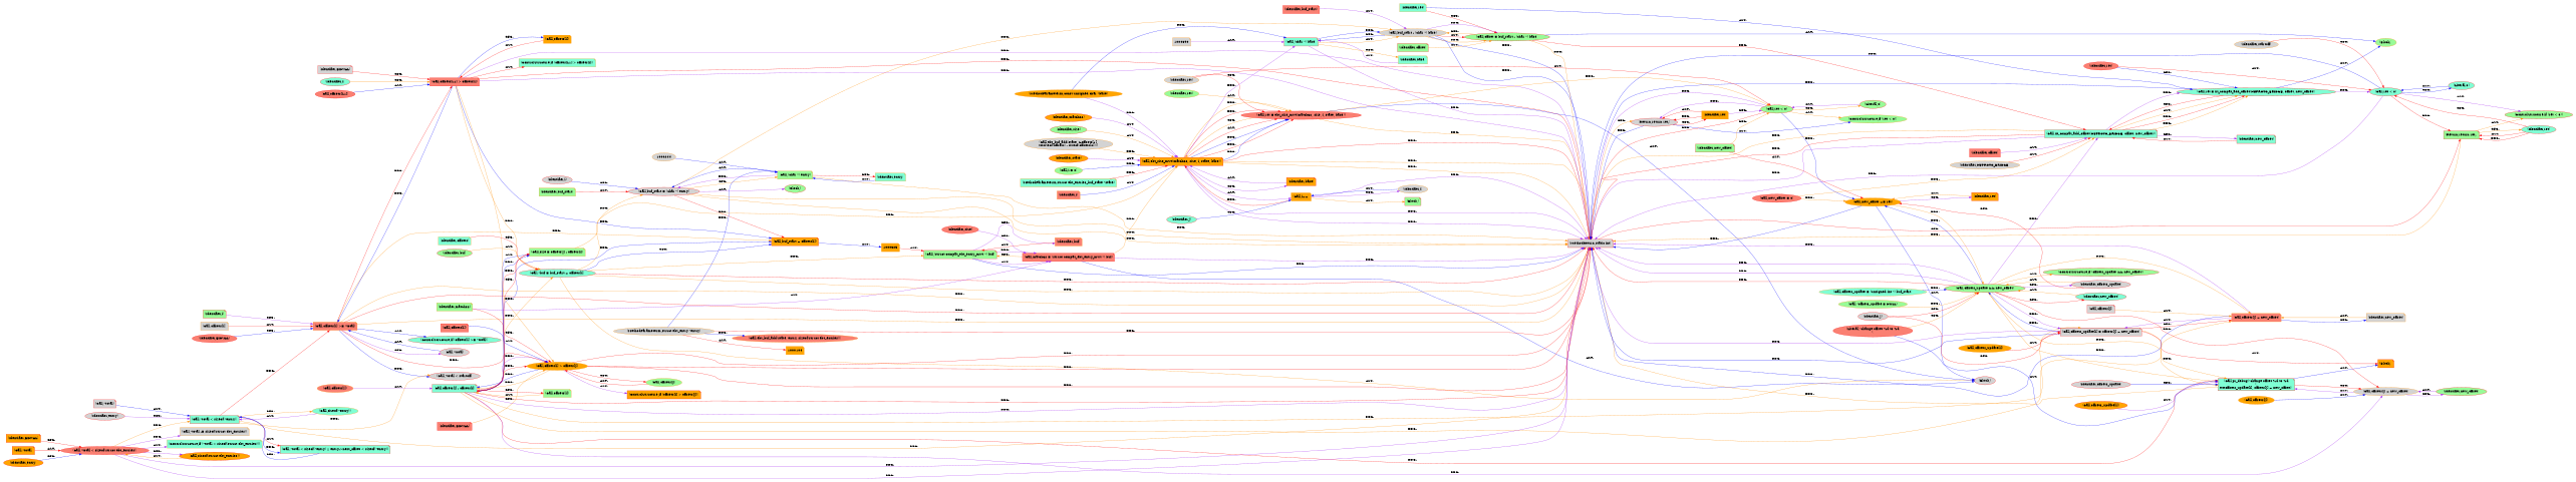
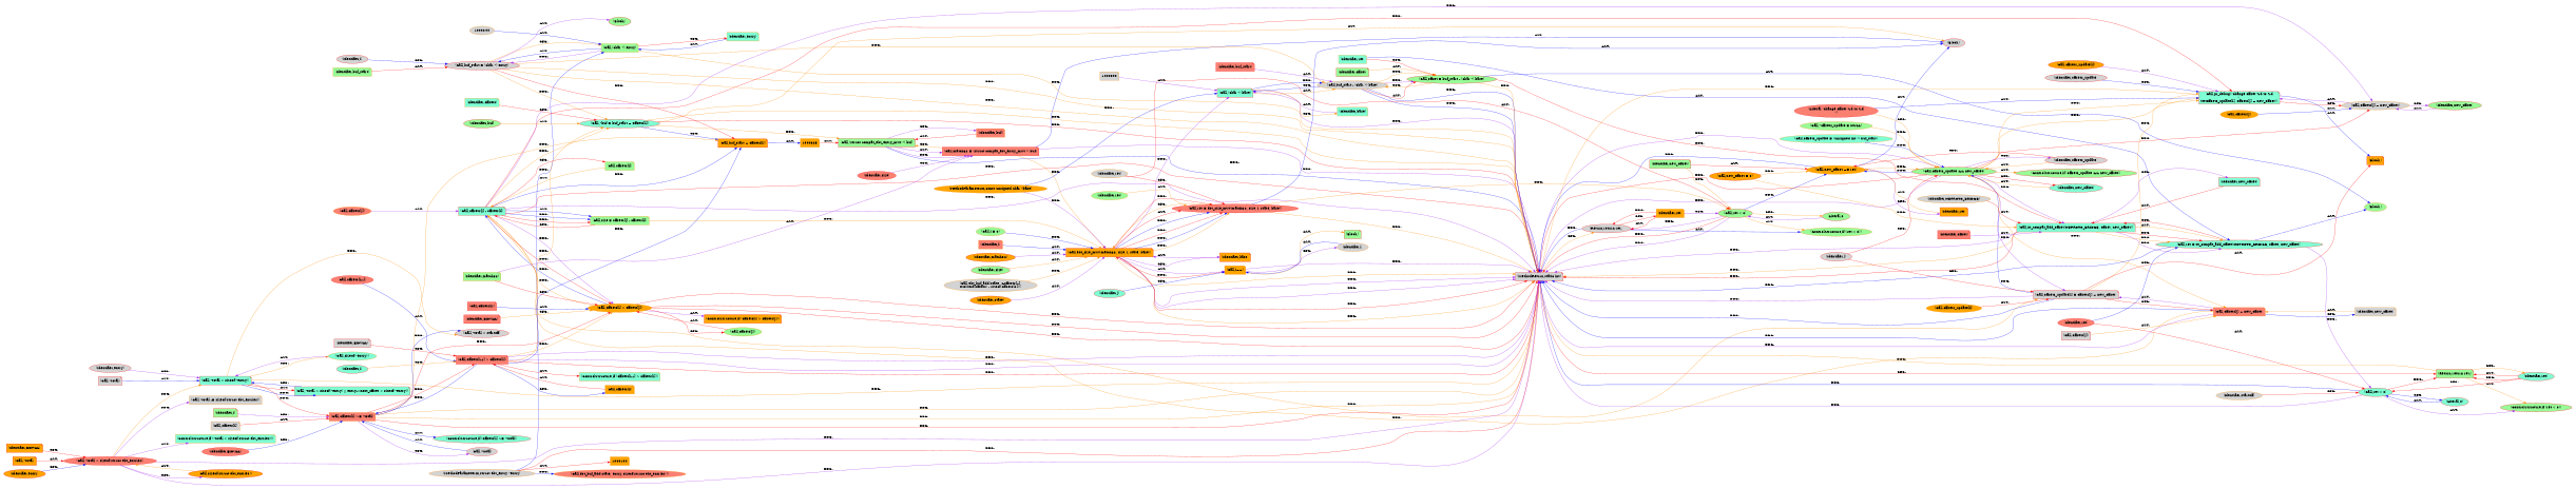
  digraph {
    fontname="DejaVu Serif"
    rankdir=LR
    node [color=red fillcolor=lightgrey fontname="DejaVu Serif" shape=ellipse style=filled]
    edge [color=darkorange fontname="DejaVu Serif"]
    n1 [fillcolor=aquamarine label="(Call,*buf = buf_start + offsets[i])"]
    n2 [fillcolor=palegreen label="(Call,(struct compat_ebt_entry_mwt *) buf)" shape=note]
    n3 [label="(MethodReturn,static int)" shape=note]
    n4 [label="(Block,)"]
    n5 [fillcolor=orange label="(Call,buf_start + offsets[i])" shape=note]
    n6 [fillcolor=salmon label="(Call,match32 = (struct compat_ebt_entry_mwt *) buf)" shape=note]
    n7 [color=darkorange fillcolor=salmon label="(Identifier,buf)" shape=note]
    n8 [label="(Return,return ret;)"]
    n9 [fillcolor=palegreen label="(Return,return ret;)" shape=note]
    1000325 [color=darkorange fillcolor=orange shape=note]
    n11 [label="(Call,buf_start = (char *) entry)"]
    n12 [color=darkorange fillcolor=palegreen label="(Call,(char *) entry)" shape=note]
    n13 [color=darkorange label="(Call,buf_start - (char *) base)"]
    n14 [fillcolor=palegreen label="(Block,)"]
    n15 [color=darkorange fillcolor=aquamarine label="(Identifier,entry)" shape=note]
    n16 [fillcolor=aquamarine label="(Call,(char *) base)" shape=note]
    n17 [fillcolor=palegreen label="(Call,offset = buf_start - (char *) base)"]
    n18 [color=darkorange label="(MethodParameterIn,struct ebt_entry *entry)"]
    n19 [color=darkorange fillcolor=salmon label="(Call,ebt_buf_add(state, entry, sizeof(struct ebt_entries)))"]
    1000104 [color=darkorange fillcolor=orange shape=note]
    n21 [fillcolor=aquamarine label="(Call,offsets[j] - offsets[i])" shape=note]
    n22 [color=darkorange fillcolor=orange label="(Call,offsets[i] > offsets[j])"]
    n23 [fillcolor=aquamarine label="(Call,pr_debug(\"change offset %d to %d\n\",\n\t\t\t\toffsets_update[i], offsets[j] + new_offset))" shape=note]
    n24 [color=darkorange label="(Call,offsets[j] + new_offset)"]
    n25 [label="(Call,offsets_update[i] = offsets[j] + new_offset)" shape=note]
    n26 [color=darkorange fillcolor=salmon label="(Call,offsets[j] + new_offset)" shape=note]
    n27 [color=darkorange fillcolor=palegreen label="(Call,size = offsets[j] - offsets[i])" shape=note]
    n28 [color=darkorange fillcolor=palegreen label="(Call,offsets[i])" shape=note]
    n29 [fillcolor=orange label="(ControlStructure,if (offsets[i] > offsets[j]))" shape=note]
    n30 [color=darkorange fillcolor=palegreen label="(Call,offsets[j])"]
    n31 [fillcolor=orange label="(Block,)" shape=note]
    n32 [fillcolor=palegreen label="(Identifier,new_offset)"]
    n33 [fillcolor=palegreen label="(Call,offsets_update && new_offset)"]
    n34 [color=darkorange label="(Identifier,new_offset)" shape=note]
    n35 [fillcolor=orange label="(Call,ebt_size_mwt(match32, size, i, state, base))" shape=note]
    n36 [color=darkorange fillcolor=salmon label="(Call,offsets[i] >= *total)" shape=note]
    n37 [fillcolor=salmon label="(Call,offsets[i-1] > offsets[i])" shape=note]
    n38 [fillcolor=aquamarine label="(ControlStructure,if (offsets[i] >= *total))"]
    n39 [label="(Call,*total)"]
    n40 [label="(Call,*total < startoff)"]
    n41 [color=darkorange fillcolor=aquamarine label="(ControlStructure,if (offsets[i-1] > offsets[i]))" shape=note]
    n42 [color=darkorange fillcolor=orange label="(Call,offsets[i])" shape=note]
    n43 [fillcolor=aquamarine label="(Call,*total < sizeof(*entry))" shape=note]
    n44 [fillcolor=aquamarine label="(Call,*total < sizeof(*entry) || entry->next_offset < sizeof(*entry))" shape=note]
    n45 [color=darkorange fillcolor=aquamarine label="(Call,sizeof(*entry))"]
    n46 [fillcolor=salmon label="(Call,*total < sizeof(struct ebt_entries))"]
    n47 [color=darkorange label="(Call,*total -= sizeof(struct ebt_entries))" shape=note]
    n48 [color=darkorange fillcolor=aquamarine label="(ControlStructure,if (*total < sizeof(struct ebt_entries)))" shape=note]
    n49 [fillcolor=orange label="(Call,sizeof(struct ebt_entries))"]
    n50 [color=darkorange fillcolor=orange label="(Call,i++)" shape=note]
    n51 [fillcolor=salmon label="(Call,ret = ebt_size_mwt(match32, size, i, state, base))"]
    n52 [fillcolor=orange label="(Identifier,base)" shape=note]
    n53 [fillcolor=palegreen label="(Block,)" shape=note]
    n54 [color=darkorange label="(Identifier,i)"]
    n55 [fillcolor=palegreen label="(Call,ret < 0)"]
    n56 [color=darkorange fillcolor=aquamarine label="(Identifier,base)" shape=note]
    n57 [color=darkorange fillcolor=orange label="(Call,new_offset += ret)"]
    n58 [color=darkorange fillcolor=palegreen label="(ControlStructure,if (ret < 0))"]
    n59 [fillcolor=palegreen label="(Literal,0)"]
    n60 [color=darkorange fillcolor=orange label="(Identifier,ret)" shape=note]
    n61 [fillcolor=orange label="(Identifier,ret)" shape=note]
    n62 [fillcolor=aquamarine label="(Call,xt_compat_add_offset(NFPROTO_BRIDGE, offset, new_offset))" shape=note]
    n63 [label="(Identifier,offsets_update)"]
    n64 [fillcolor=aquamarine label="(Identifier,new_offset)"]
    n65 [fillcolor=palegreen label="(ControlStructure,if (offsets_update && new_offset))"]
    n66 [fillcolor=aquamarine label="(Call,ret = xt_compat_add_offset(NFPROTO_BRIDGE, offset, new_offset))"]
    n67 [fillcolor=aquamarine label="(Identifier,new_offset)" shape=note]
    n68 [fillcolor=aquamarine label="(Call,ret < 0)"]
    n69 [color=darkorange fillcolor=palegreen label="(Block,)"]
    n70 [fillcolor=aquamarine label="(Literal,0)"]
    n71 [fillcolor=palegreen label="(ControlStructure,if (ret < 0))"]
    n72 [fillcolor=aquamarine label="(Identifier,ret)"]
    n73 [fillcolor=palegreen label="(Identifier,size)"]
    n74 [fillcolor=orange label="(Identifier,EINVAL)" shape=note]
    n75 [fillcolor=palegreen label="(Identifier,i)" shape=note]
    n76 [label="(Identifier,i)"]
    n77 [color=darkorange fillcolor=aquamarine label="(Identifier,offsets)" shape=note]
    n78 [color=darkorange fillcolor=palegreen label="(Identifier,buf_start)" shape=note]
    n79 [fillcolor=palegreen label="(Identifier,new_offset)" shape=note]
    n80 [color=darkorange fillcolor=aquamarine label="(Call,offsets_update = (unsigned int *) buf_start)"]
    n81 [fillcolor=salmon label="(Identifier,buf_start)" shape=note]
    n82 [fillcolor=salmon label="(Identifier,EINVAL)" shape=note]
    n83 [color=darkorange label="(Call,ebt_buf_add(state, &offsets[1],\n\t\t\tsizeof(offsets) - sizeof(offsets[0])))"]
    n84 [fillcolor=orange label="(Identifier,state)"]
    n85 [fillcolor=orange label="(Call,*total)" shape=note]
    n86 [fillcolor=salmon label="(Call,offsets[i])" shape=note]
    n87 [fillcolor=orange label="(Call,offsets_update[i])"]
    n88 [color=darkorange fillcolor=orange label="(MethodParameterIn,const unsigned char *base)"]
    n89 [fillcolor=salmon label="(Literal,\"change offset %d to %d\n\")"]
    n90 [color=darkorange fillcolor=palegreen label="(Call,i = 0)"]
    n91 [fillcolor=salmon label="(Call,offsets[i-1])"]
    n92 [label="(Identifier,offsets_update)"]
-   n93 [color=darkorange fillcolor=aquamarine label="(MethodParameterIn,struct ebt_entries_buf_state *state)" shape=note]
    n94 [label="(Identifier,j)"]
    n95 [fillcolor=salmon label="(Identifier,size)"]
    n96 [fillcolor=salmon label="(Identifier,offset)" shape=note]
    n97 [label="(Call,*total)" shape=note]
    n98 [fillcolor=palegreen label="(Identifier,buf)"]
    n99 [fillcolor=orange label="(Identifier,entry)"]
    n100 [color=darkorange fillcolor=orange label="(Call,offsets_update[i])"]
    n101 [color=darkorange fillcolor=palegreen label="(Call,*offsets_update = NULL)"]
    n102 [color=darkorange label="(Identifier,startoff)"]
    n103 [color=darkorange fillcolor=salmon label="(Identifier,i)" shape=note]
    n104 [fillcolor=orange label="(Identifier,match32)"]
    n105 [fillcolor=aquamarine label="(Identifier,j)"]
    n106 [color=darkorange label="(Call,offsets[i])" shape=note]
    n107 [label="(Identifier,EINVAL)" shape=note]
    n108 [label="(Identifier,entry)"]
    n109 [color=darkorange label="(Identifier,ret)"]
    n110 [color=darkorange fillcolor=salmon label="(Call,offsets[j])"]
    n111 [color=darkorange fillcolor=aquamarine label="(Identifier,ret)" shape=note]
-   n112 [fillcolor=salmon label="(Call,new_offset = 0)"]
+   n112 [fillcolor=orange label="(Call,new_offset = 0)"]
    n113 [label="(Call,offsets[j])" shape=note]
    n114 [fillcolor=salmon label="(Identifier,EINVAL)"]
    n115 [color=darkorange label="(Identifier,NFPROTO_BRIDGE)"]
    n116 [fillcolor=palegreen label="(Identifier,offset)" shape=note]
    n117 [color=darkorange fillcolor=palegreen label="(Identifier,match32)" shape=note]
    n118 [color=darkorange fillcolor=palegreen label="(Identifier,ret)"]
    n119 [fillcolor=aquamarine label="(Identifier,i)"]
    n120 [fillcolor=salmon label="(Identifier,ret)"]
    n121 [color=darkorange fillcolor=orange label="(Call,offsets[j])"]
    1000244 [color=darkorange]
    1000390 [color=darkorange shape=note]
    n1 -> n2 [label="DDG: "]
    n1 -> n3 [label="DDG: "]
    n1 -> n3 [color=red label="DDG: "]
    n1 -> n4 [label="AST: "]
    n1 -> n5 [color=blue label="CFG: "]
    n2 -> n3 [color=blue label="DDG: "]
    n2 -> n6 [color=purple label="AST: "]
    n2 -> n6 [color=purple label="DDG: "]
    n2 -> n7 [color=purple label="CFG: "]
    n3 -> n8 [label="CFG: "]
    n3 -> n9 [color=red label="CFG: "]
    n5 -> 1000325 [color=blue label="AST: "]
    n6 -> n2 [label="CFG: "]
    n6 -> n3 [color=purple label="DDG: "]
    n6 -> n4 [color=blue label="AST: "]
    n6 -> n35 [label="DDG: "]
    n7 -> n2 [color=red label="AST: "]
    n8 -> n3 [color=blue label="DDG: "]
    n8 -> n58 [color=blue label="AST: "]
    n8 -> n60 [color=red label="CFG: "]
    n9 -> n3 [label="DDG: "]
    n9 -> n71 [label="AST: "]
    n9 -> n72 [label="CFG: "]
    1000325 -> n2 [color=red label="AST: "]
-   n1 -> n11 [label="DDG: "]
+   n11 -> n1 [label="DDG: "]
    n11 -> n3 [label="DDG: "]
    n11 -> n3 [label="DDG: "]
    n11 -> n5 [color=red label="DDG: "]
    n11 -> n12 [label="CFG: "]
    n11 -> n13 [label="DDG: "]
    n11 -> n14 [color=purple label="AST: "]
    n12 -> n3 [label="DDG: "]
    n12 -> n11 [color=blue label="AST: "]
    n12 -> n11 [color=purple label="DDG: "]
    n12 -> n15 [color=red label="CFG: "]
    n13 -> n3 [color=blue label="DDG: "]
    n13 -> n3 [color=blue label="DDG: "]
    n13 -> n16 [color=blue label="CFG: "]
    n13 -> n17 [color=red label="AST: "]
    n13 -> n17 [label="DDG: "]
    n13 -> n17 [color=purple label="DDG: "]
    n15 -> n12 [color=blue label="AST: "]
    n16 -> n3 [color=purple label="DDG: "]
    n16 -> n13 [label="AST: "]
    n16 -> n13 [color=blue label="DDG: "]
    n16 -> n56 [label="CFG: "]
    n17 -> n3 [label="DDG: "]
    n17 -> n13 [label="CFG: "]
    n17 -> n62 [color=red label="DDG: "]
    n17 -> n69 [color=blue label="AST: "]
    n18 -> n3 [color=red label="DDG: "]
    n18 -> n12 [color=blue label="DDG: "]
    n18 -> n19 [color=blue label="DDG: "]
    n18 -> 1000104 [color=red label="AST: "]
    n21 -> n1 [label="DDG: "]
    n21 -> n3 [color=red label="DDG: "]
    n21 -> n3 [color=purple label="DDG: "]
    n21 -> n5 [color=blue label="DDG: "]
    n21 -> n22 [color=purple label="DDG: "]
    n21 -> n22 [color=red label="DDG: "]
    n21 -> n23 [color=red label="DDG: "]
    n21 -> n24 [color=purple label="DDG: "]
    n21 -> n25 [label="DDG: "]
    n21 -> n26 [label="DDG: "]
    n21 -> n27 [color=blue label="AST: "]
    n21 -> n27 [color=blue label="DDG: "]
    n21 -> n27 [color=red label="DDG: "]
    n21 -> n28 [color=red label="CFG: "]
    n22 -> n3 [color=red label="DDG: "]
    n22 -> n3 [color=red label="DDG: "]
    n22 -> n3 [color=red label="DDG: "]
    n22 -> n21 [color=blue label="DDG: "]
    n22 -> n21 [label="DDG: "]
    n22 -> n29 [color=purple label="AST: "]
    n22 -> n30 [color=red label="CFG: "]
    n23 -> n3 [label="DDG: "]
    n23 -> n24 [color=red label="CFG: "]
    n23 -> n31 [color=blue label="AST: "]
    n24 -> n23 [color=purple label="AST: "]
    n24 -> n32 [color=purple label="CFG: "]
    n25 -> n3 [color=blue label="DDG: "]
    n25 -> n3 [color=purple label="DDG: "]
    n25 -> n23 [label="DDG: "]
    n25 -> n26 [color=red label="CFG: "]
    n25 -> n31 [color=red label="AST: "]
    n25 -> n33 [color=blue label="DDG: "]
    n26 -> n3 [color=purple label="DDG: "]
    n26 -> n3 [color=blue label="DDG: "]
    n26 -> n25 [color=purple label="AST: "]
    n26 -> n34 [color=blue label="CFG: "]
    n27 -> n21 [color=red label="CFG: "]
    n27 -> n35 [label="DDG: "]
    n28 -> n21 [label="AST: "]
    n30 -> n22 [color=red label="AST: "]
    n32 -> n24 [color=purple label="AST: "]
    n33 -> n3 [color=purple label="DDG: "]
    n33 -> n3 [color=red label="DDG: "]
    n33 -> n3 [color=purple label="DDG: "]
    n33 -> n23 [label="DDG: "]
    n33 -> n23 [label="DDG: "]
    n33 -> n24 [color=red label="DDG: "]
    n33 -> n25 [color=purple label="DDG: "]
    n33 -> n26 [label="DDG: "]
    n33 -> n57 [color=blue label="DDG: "]
    n33 -> n62 [color=purple label="DDG: "]
    n33 -> n63 [color=purple label="CFG: "]
    n33 -> n64 [color=red label="CFG: "]
    n33 -> n65 [label="AST: "]
    n34 -> n26 [label="AST: "]
    n35 -> n3 [color=purple label="DDG: "]
    n35 -> n3 [color=purple label="DDG: "]
    n35 -> n3 [color=red label="DDG: "]
    n35 -> n3 [label="DDG: "]
    n35 -> n3 [label="DDG: "]
    n35 -> n16 [color=purple label="DDG: "]
    n35 -> n50 [color=purple label="AST: "]
    n35 -> n51 [color=red label="AST: "]
    n35 -> n51 [color=blue label="DDG: "]
    n35 -> n51 [color=red label="DDG: "]
    n35 -> n51 [color=blue label="DDG: "]
    n35 -> n51 [label="DDG: "]
    n35 -> n51 [color=red label="DDG: "]
    n35 -> n52 [color=purple label="CFG: "]
    n36 -> n3 [label="DDG: "]
    n36 -> n3 [color=red label="DDG: "]
    n36 -> n3 [label="DDG: "]
    n36 -> n5 [label="DDG: "]
    n36 -> n22 [color=red label="DDG: "]
    n36 -> n37 [color=red label="DDG: "]
    n36 -> n38 [color=blue label="AST: "]
    n36 -> n39 [color=purple label="CFG: "]
    n36 -> n40 [color=blue label="DDG: "]
    n37 -> n1 [label="DDG: "]
    n37 -> n3 [color=purple label="DDG: "]
    n37 -> n3 [color=purple label="DDG: "]
    n37 -> n3 [color=red label="DDG: "]
    n37 -> n5 [color=blue label="DDG: "]
    n37 -> n22 [label="DDG: "]
    n37 -> n36 [color=blue label="DDG: "]
    n37 -> n41 [color=red label="AST: "]
    n37 -> n42 [color=blue label="CFG: "]
    n39 -> n36 [color=blue label="AST: "]
    n42 -> n37 [color=red label="AST: "]
    n43 -> n3 [label="DDG: "]
    n43 -> n36 [color=red label="DDG: "]
    n43 -> n40 [label="DDG: "]
    n43 -> n44 [color=red label="AST: "]
    n43 -> n44 [color=blue label="DDG: "]
    n43 -> n45 [label="CFG: "]
    n44 -> n43 [color=blue label="CFG: "]
    n45 -> n43 [color=purple label="AST: "]
    n46 -> n3 [color=purple label="DDG: "]
    n46 -> n3 [color=purple label="DDG: "]
    n46 -> n43 [label="DDG: "]
    n46 -> n47 [color=purple label="DDG: "]
    n46 -> n48 [color=purple label="AST: "]
    n46 -> n49 [color=purple label="CFG: "]
    n49 -> n46 [label="AST: "]
    n50 -> n3 [color=purple label="DDG: "]
    n50 -> n35 [color=red label="DDG: "]
    n50 -> n53 [label="AST: "]
    n50 -> n54 [color=purple label="CFG: "]
    n51 -> n3 [label="DDG: "]
    n51 -> n4 [color=blue label="AST: "]
    n51 -> n35 [label="CFG: "]
    n51 -> n55 [label="DDG: "]
    n52 -> n35 [color=purple label="AST: "]
    n54 -> n50 [color=blue label="AST: "]
    n55 -> n3 [color=red label="DDG: "]
    n55 -> n3 [color=purple label="DDG: "]
    n55 -> n8 [color=purple label="DDG: "]
    n55 -> n57 [color=blue label="DDG: "]
    n55 -> n58 [label="AST: "]
    n55 -> n59 [label="CFG: "]
    n56 -> n16 [color=purple label="AST: "]
    n57 -> n3 [color=blue label="DDG: "]
    n57 -> n4 [color=blue label="AST: "]
    n57 -> n33 [label="DDG: "]
    n57 -> n61 [color=purple label="CFG: "]
    n59 -> n55 [color=purple label="AST: "]
    n60 -> n8 [color=red label="AST: "]
    n60 -> n8 [color=red label="DDG: "]
    n60 -> n55 [color=purple label="CFG: "]
    n61 -> n57 [label="AST: "]
    n62 -> n3 [color=purple label="DDG: "]
    n62 -> n3 [label="DDG: "]
    n62 -> n3 [color=red label="DDG: "]
    n62 -> n66 [label="AST: "]
    n62 -> n66 [color=red label="DDG: "]
    n62 -> n66 [label="DDG: "]
    n62 -> n66 [color=purple label="DDG: "]
    n62 -> n67 [color=purple label="CFG: "]
    n63 -> n33 [label="AST: "]
    n63 -> n57 [color=red label="CFG: "]
    n64 -> n33 [label="AST: "]
    n66 -> n3 [color=blue label="DDG: "]
    n66 -> n62 [color=red label="CFG: "]
    n66 -> n68 [color=purple label="DDG: "]
    n66 -> n69 [color=blue label="AST: "]
    n67 -> n62 [color=red label="AST: "]
    n68 -> n3 [color=blue label="DDG: "]
    n68 -> n3 [color=purple label="DDG: "]
    n68 -> n9 [color=red label="DDG: "]
    n68 -> n70 [color=blue label="CFG: "]
    n68 -> n71 [color=purple label="AST: "]
    n70 -> n68 [color=blue label="AST: "]
    n72 -> n9 [color=red label="AST: "]
    n72 -> n9 [color=red label="DDG: "]
    n72 -> n68 [color=red label="CFG: "]
    n73 -> n35 [label="AST: "]
    n74 -> n46 [color=red label="CFG: "]
    n75 -> n36 [color=purple label="CFG: "]
    n76 -> n11 [color=blue label="CFG: "]
    n77 -> n1 [color=red label="CFG: "]
    n78 -> n11 [color=red label="AST: "]
    n79 -> n55 [label="CFG: "]
    n79 -> n57 [color=red label="AST: "]
    n80 -> n33 [color=blue label="DDG: "]
    n81 -> n13 [color=purple label="AST: "]
    n82 -> n22 [label="CFG: "]
    n83 -> n35 [label="DDG: "]
    n84 -> n35 [color=purple label="AST: "]
    n85 -> n46 [color=red label="AST: "]
    n86 -> n22 [color=blue label="AST: "]
    n87 -> n23 [color=purple label="AST: "]
    n88 -> n16 [color=blue label="DDG: "]
    n88 -> n35 [color=purple label="DDG: "]
    n89 -> n23 [color=blue label="AST: "]
    n89 -> n33 [label="CFG: "]
    n90 -> n35 [color=blue label="DDG: "]
    n91 -> n37 [color=blue label="AST: "]
    n92 -> n23 [color=blue label="CFG: "]
-   n93 -> n35 [color=red label="DDG: "]
    n94 -> n25 [color=red label="CFG: "]
    n94 -> n33 [color=red label="CFG: "]
    n95 -> n6 [color=purple label="CFG: "]
    n96 -> n62 [color=purple label="AST: "]
    n97 -> n43 [color=blue label="AST: "]
    n98 -> n1 [label="AST: "]
    n99 -> n46 [color=blue label="CFG: "]
    n100 -> n25 [color=red label="AST: "]
    n101 -> n33 [label="DDG: "]
    n102 -> n68 [color=red label="CFG: "]
    n103 -> n35 [color=blue label="AST: "]
    n104 -> n35 [color=purple label="AST: "]
    n105 -> n50 [color=blue label="CFG: "]
    n106 -> n36 [color=red label="AST: "]
    n107 -> n37 [color=red label="CFG: "]
    n108 -> n43 [color=purple label="CFG: "]
    n109 -> n51 [color=red label="CFG: "]
    n109 -> n55 [color=red label="AST: "]
    n110 -> n21 [color=purple label="AST: "]
    n111 -> n17 [color=red label="CFG: "]
    n111 -> n66 [color=blue label="AST: "]
    n112 -> n57 [label="DDG: "]
    n112 -> n62 [label="DDG: "]
    n113 -> n26 [label="AST: "]
    n114 -> n36 [color=blue label="CFG: "]
    n115 -> n62 [color=red label="AST: "]
    n116 -> n17 [label="AST: "]
    n117 -> n6 [color=purple label="AST: "]
    n117 -> n22 [color=red label="CFG: "]
    n118 -> n51 [label="AST: "]
    n119 -> n37 [label="CFG: "]
    n120 -> n66 [color=blue label="CFG: "]
    n120 -> n68 [color=red label="AST: "]
    n121 -> n24 [color=blue label="AST: "]
    1000244 -> n12 [color=blue label="AST: "]
    1000390 -> n16 [color=purple label="AST: "]
  }
